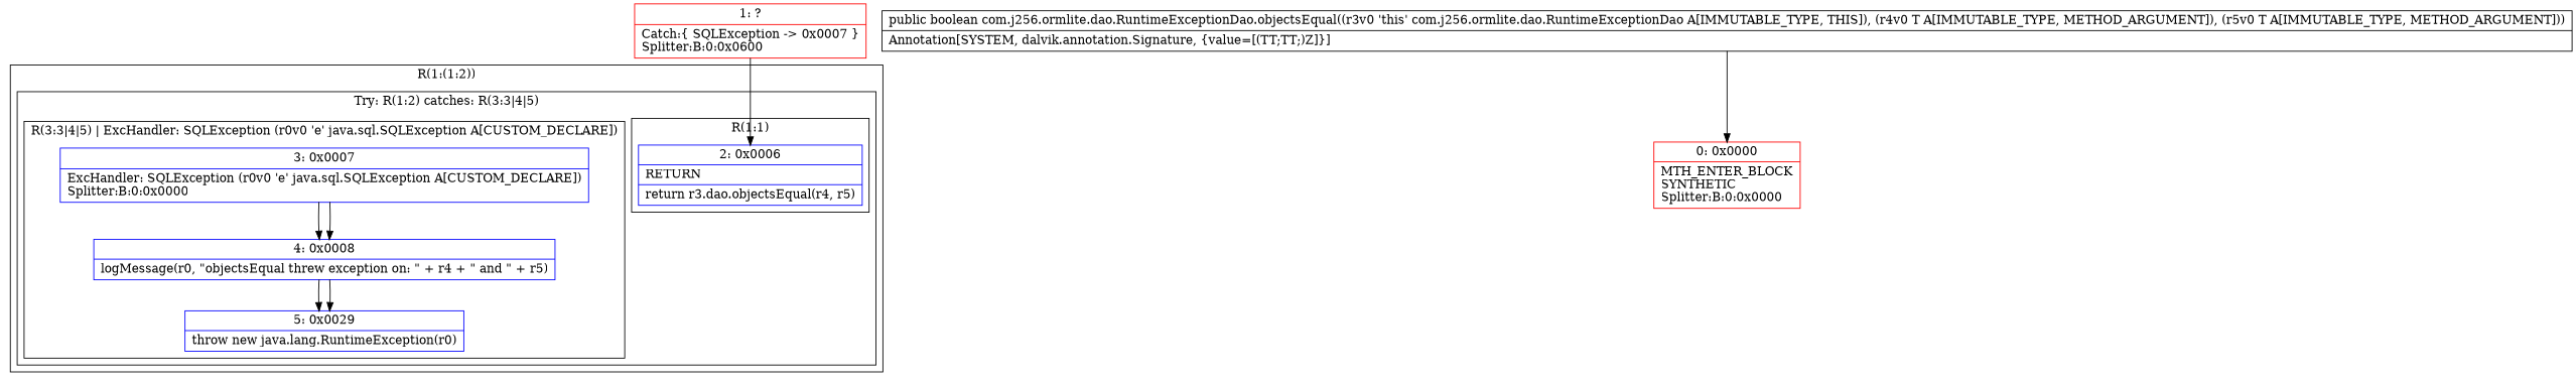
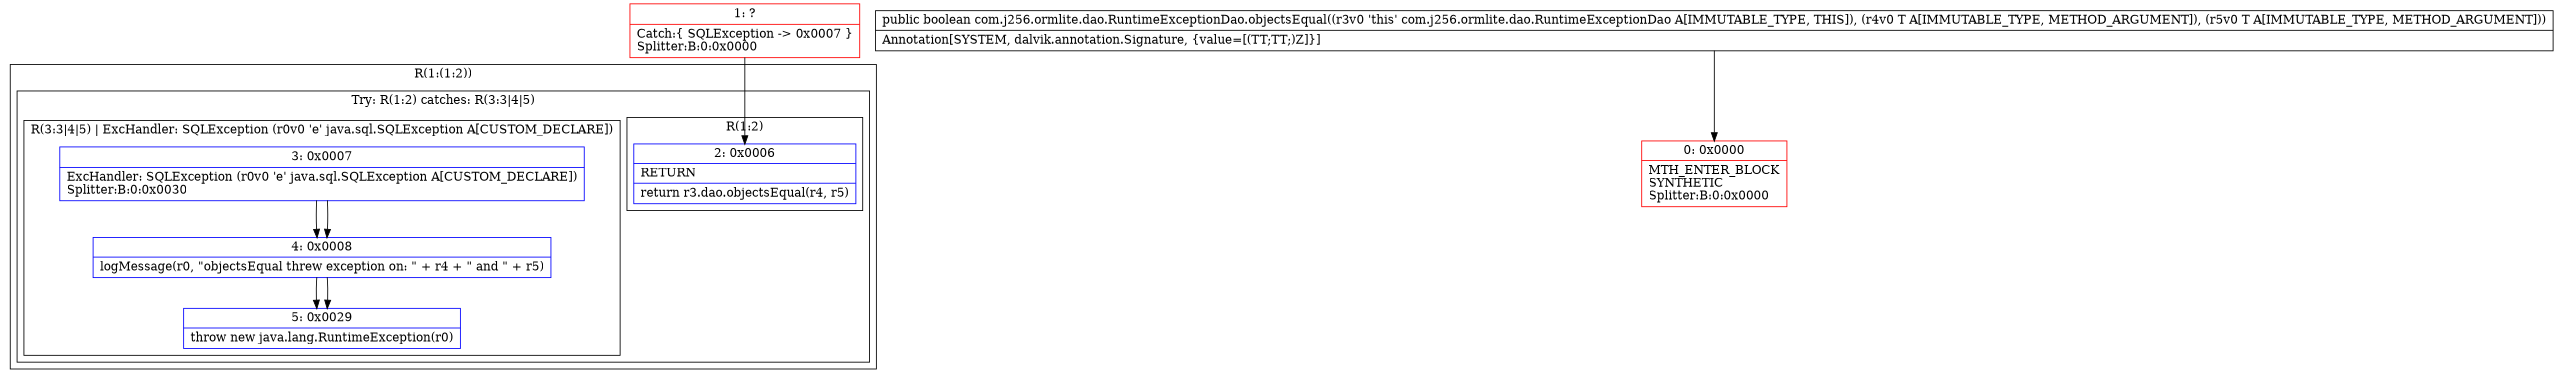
  digraph {
    node [color=blue shape=record]
    n1 [label="{2\:\ 0x0006|RETURN\l|return r3.dao.objectsEqual(r4, r5)\l}"]
-   n2 [label="{3\:\ 0x0007|ExcHandler: SQLException (r0v0 'e' java.sql.SQLException A[CUSTOM_DECLARE])\lSplitter:B:0:0x0000\l}"]
+   n2 [label="{3\:\ 0x0007|ExcHandler: SQLException (r0v0 'e' java.sql.SQLException A[CUSTOM_DECLARE])\lSplitter:B:0:0x0030\l}"]
    n3 [label="{4\:\ 0x0008|logMessage(r0, \"objectsEqual threw exception on: \" + r4 + \" and \" + r5)\l}"]
    n4 [label="{5\:\ 0x0029|throw new java.lang.RuntimeException(r0)\l}"]
    n5 [color=red label="{0\:\ 0x0000|MTH_ENTER_BLOCK\lSYNTHETIC\lSplitter:B:0:0x0000\l}"]
-   n6 [color=red label="{1\:\ ?|Catch:\{ SQLException \-\> 0x0007 \}\lSplitter:B:0:0x0600\l}"]
+   n6 [color=red label="{1\:\ ?|Catch:\{ SQLException \-\> 0x0007 \}\lSplitter:B:0:0x0000\l}"]
    n7 [label="{public boolean com.j256.ormlite.dao.RuntimeExceptionDao.objectsEqual((r3v0 'this' com.j256.ormlite.dao.RuntimeExceptionDao A[IMMUTABLE_TYPE, THIS]), (r4v0 T A[IMMUTABLE_TYPE, METHOD_ARGUMENT]), (r5v0 T A[IMMUTABLE_TYPE, METHOD_ARGUMENT]))  | Annotation[SYSTEM, dalvik.annotation.Signature, \{value=[(TT;TT;)Z]\}]\l}" color=""]
    subgraph cluster_1 {
      label="R(1:(1:2))"
      subgraph cluster_2 {
        label="Try: R(1:2) catches: R(3:3|4|5)"
        subgraph cluster_3 {
-         label="R(1:1)"
+         label="R(1:2)"
          n1
        }
        subgraph cluster_4 {
          label="R(3:3|4|5) | ExcHandler: SQLException (r0v0 'e' java.sql.SQLException A[CUSTOM_DECLARE])\l"
          n2
          n3
          n4
        }
      }
    }
    subgraph cluster_5 {
      label="R(3:3|4|5) | ExcHandler: SQLException (r0v0 'e' java.sql.SQLException A[CUSTOM_DECLARE])\l"
    }
    n2 -> n3
    n2 -> n3
    n3 -> n4
    n3 -> n4
    n6 -> n1
    n7 -> n5
  }
